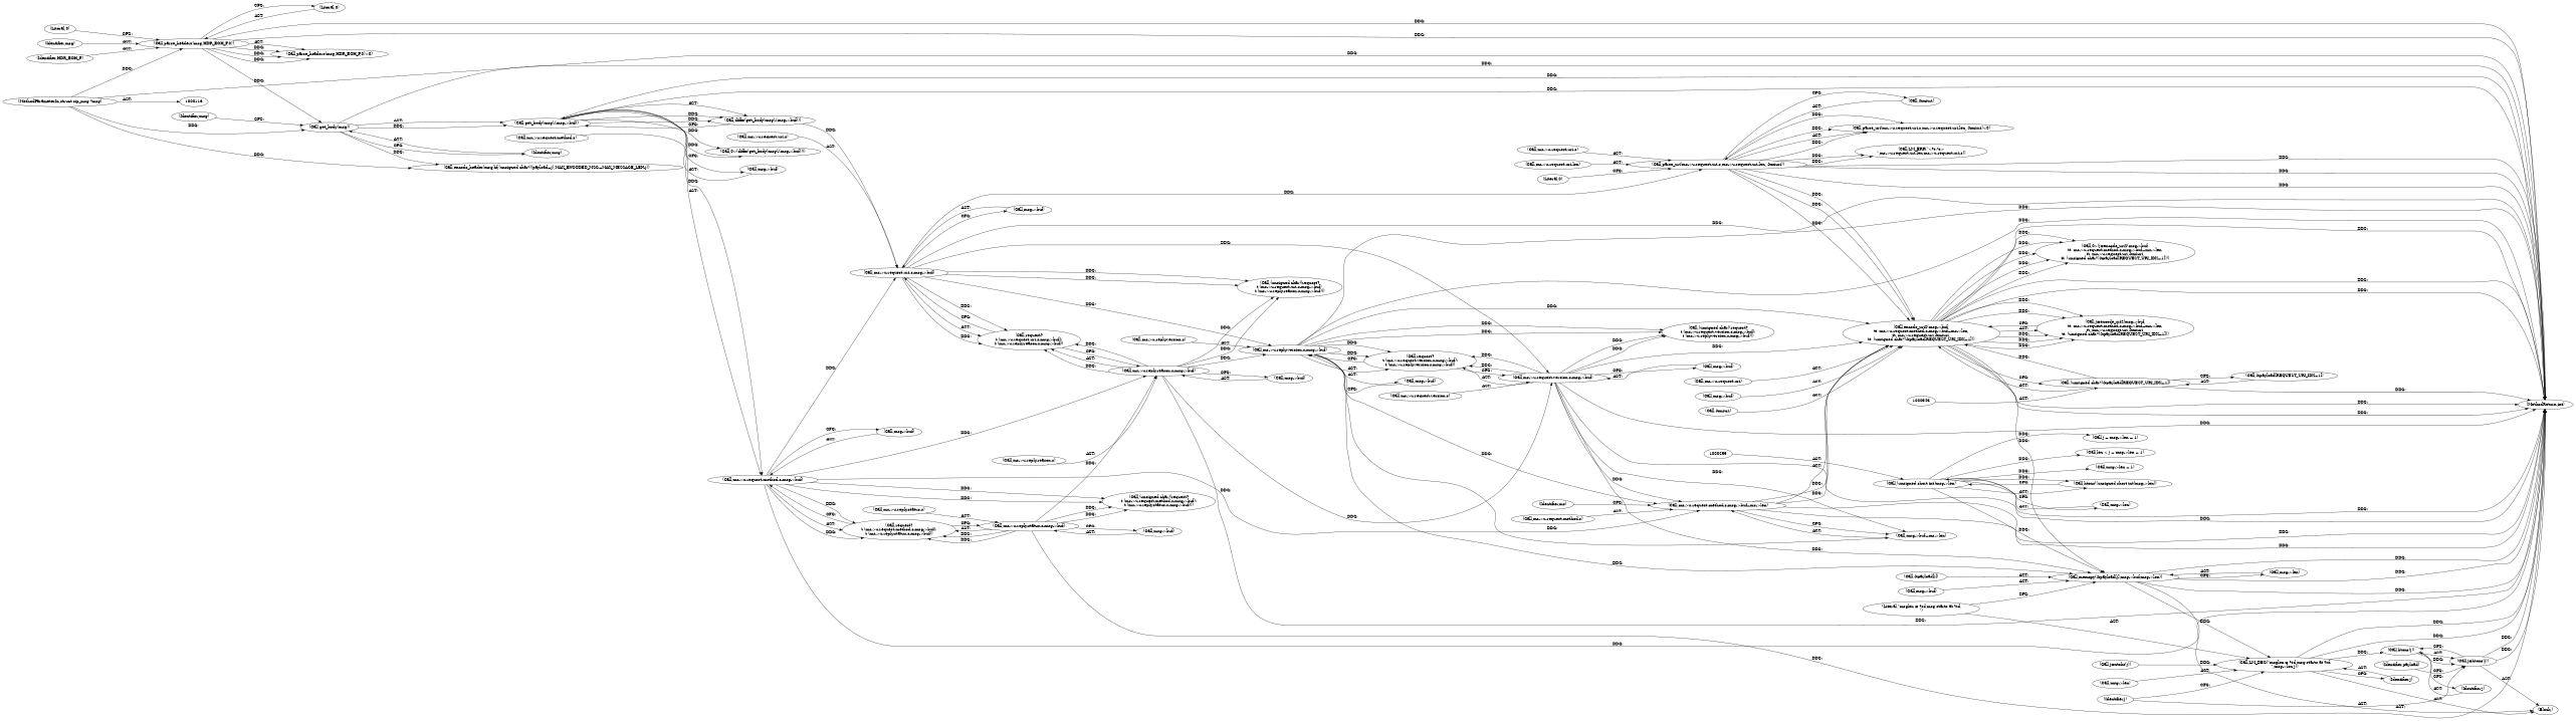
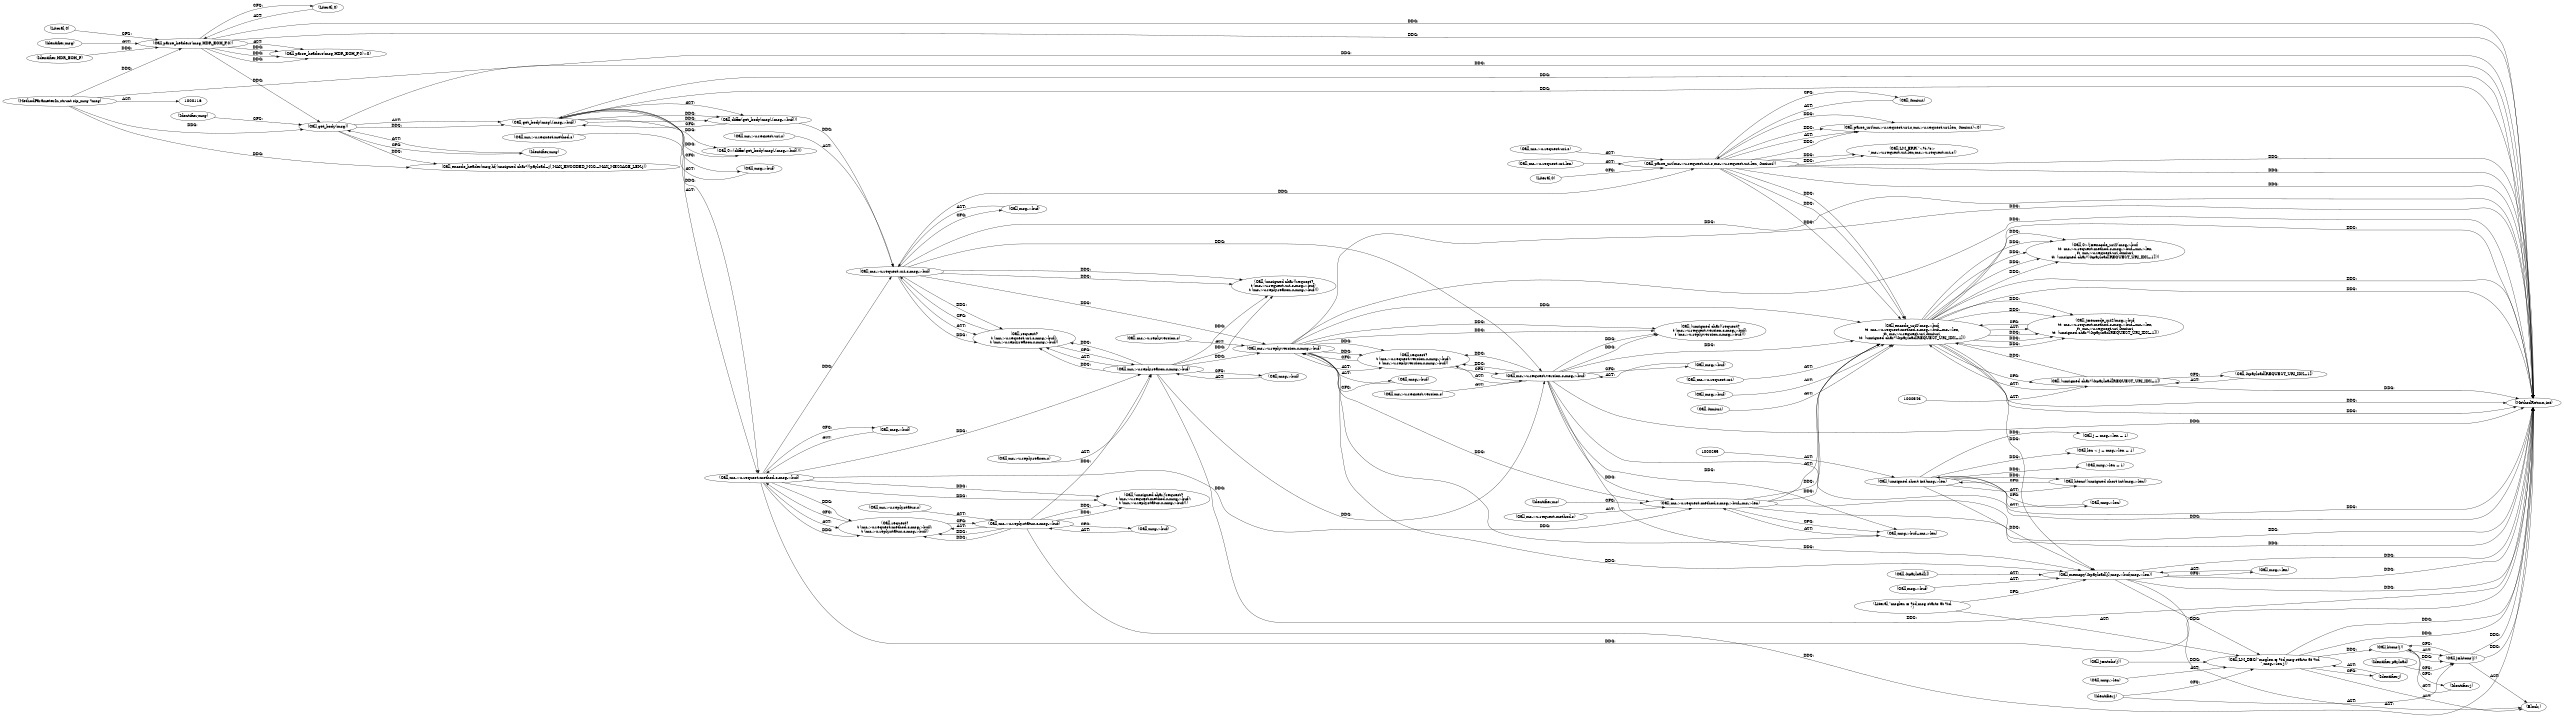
  digraph {
    rankdir=LR
    n1 [label="(Call,memcpy(&payload[j],msg->buf,msg->len))"]
    n2 [label="(Call,LM_DBG(\"msglen = %d,msg starts at %d\n\",msg->len,j))"]
    n3 [label="(Block,)"]
    n4 [label="(MethodReturn,int)"]
    n5 [label="(Call,msg->len)"]
    n6 [label="(Call,htons(j))"]
    n7 [label="(Identifier,j)"]
    n8 [label="(Call,encode_uri2(msg->buf,\n\t\t  ms->u.request.method.s-msg->buf+ms->len,\n\t\t  ms->u.request.uri,&miuri,\n\t\t  (unsigned char*)&payload[REQUEST_URI_IDX+1]))"]
    n9 [label="(Call,(unsigned char*)&payload[REQUEST_URI_IDX+1])"]
    n10 [label="(Call,0>(j=encode_uri2(msg->buf,\n\t\t  ms->u.request.method.s-msg->buf+ms->len,\n\t\t  ms->u.request.uri,&miuri,\n\t\t  (unsigned char*)&payload[REQUEST_URI_IDX+1])))"]
    n11 [label="(Call,j=encode_uri2(msg->buf,\n\t\t  ms->u.request.method.s-msg->buf+ms->len,\n\t\t  ms->u.request.uri,&miuri,\n\t\t  (unsigned char*)&payload[REQUEST_URI_IDX+1]))"]
    n12 [label="(Call,&payload[REQUEST_URI_IDX+1])"]
    n13 [label="(Call,ms->u.reply.version.s-msg->buf)"]
    n14 [label="(Call,ms->u.request.method.s-msg->buf+ms->len)"]
    n15 [label="(Call,(unsigned char)(request?\n\t (ms->u.request.version.s-msg->buf):\n\t (ms->u.reply.version.s-msg->buf)))"]
    n16 [label="(Call,request?\n\t (ms->u.request.version.s-msg->buf):\n\t (ms->u.reply.version.s-msg->buf))"]
    n17 [label="(Call,msg->buf)"]
    n18 [label="(Call,msg->buf+ms->len)"]
    n19 [label="(Call,ms->u.request.version.s-msg->buf)"]
    n20 [label="(Call,ms->u.request.uri.s-msg->buf)"]
    n21 [label="(Call,parse_uri(ms->u.request.uri.s,ms->u.request.uri.len, &miuri))"]
    n22 [label="(Call,msg->buf)"]
    n23 [label="(Call,(unsigned char)(request?\n\t (ms->u.request.uri.s-msg->buf):\n\t (ms->u.reply.reason.s-msg->buf)))"]
    n24 [label="(Call,request?\n\t (ms->u.request.uri.s-msg->buf):\n\t (ms->u.reply.reason.s-msg->buf))"]
    n25 [label="(Call,msg->buf)"]
    n26 [label="(Call,&miuri)"]
    n27 [label="(Call,parse_uri(ms->u.request.uri.s,ms->u.request.uri.len, &miuri)<0)"]
    n28 [label="(Call,LM_ERR(\"<%.*s>\n\",ms->u.request.uri.len,ms->u.request.uri.s))"]
    n29 [label="(Call,ms->u.reply.reason.s-msg->buf)"]
    n30 [label="(Call,ms->u.request.method.s-msg->buf)"]
    n31 [label="(Call,request?\n\t (ms->u.request.method.s-msg->buf):\n\t (ms->u.reply.status.s-msg->buf))"]
    n32 [label="(Call,msg->buf)"]
    n33 [label="(Call,(unsigned char)(request?\n\t (ms->u.request.method.s-msg->buf):\n\t (ms->u.reply.status.s-msg->buf)))"]
    n34 [label="(Call,msg->buf)"]
    n35 [label="(Call,ms->u.reply.status.s-msg->buf)"]
    n36 [label="(Call,get_body(msg)-(msg->buf))"]
    n37 [label="(Call,diff=(get_body(msg)-(msg->buf)))"]
    n38 [label="(Call,0>(diff=(get_body(msg)-(msg->buf))))"]
    n39 [label="(Call,msg->buf)"]
    n40 [label="(Call,msg->buf)"]
    n41 [label="(Call,get_body(msg))"]
    n42 [label="(Call,encode_header(msg,hf,(unsigned char*)(payload+j),MAX_ENCODED_MSG+MAX_MESSAGE_LEN-j))"]
    n43 [label="(Identifier,msg)"]
    n44 [label="(Call,parse_headers(msg,HDR_EOH_F,0))"]
    n45 [label="(Call,parse_headers(msg,HDR_EOH_F,0)<0)"]
    n46 [label="(Literal,0)"]
    n47 [label="(MethodParameterIn,struct sip_msg *msg)"]
    1000116
    n49 [label="(Call,(unsigned short int)msg->len)"]
    n50 [label="(Call,msg->len)"]
    n51 [label="(Call,msg->len + 1)"]
    n52 [label="(Call,htons((unsigned short int)msg->len))"]
    n53 [label="(Call,j + msg->len + 1)"]
    n54 [label="(Call,len < j + msg->len + 1)"]
    n55 [label="(Call,j=htons(j))"]
    n56 [label="(Identifier,j)"]
    n57 [label="(Call,ms->u.request.uri)"]
    n58 [label="(Call,ms->u.reply.version.s)"]
    n59 [label="(Call,ms->u.request.method.s)"]
    n60 [label="(Call,msg->buf)"]
    n61 [label="(Call,&miuri)"]
    n62 [label="(Call,msg->len)"]
    n63 [label="(Identifier,msg)"]
    n64 [label="(Identifier,j)"]
    n65 [label="(Identifier,ms)"]
    n66 [label="(Call,ms->u.reply.reason.s)"]
    n67 [label="(Call,msg->buf)"]
    n68 [label="(Literal,0)"]
    n69 [label="(Call,ms->u.request.uri.len)"]
    n70 [label="(Call,j=ntohs(j))"]
    n71 [label="(Identifier,msg)"]
    n72 [label="(Call,ms->u.request.uri.s)"]
    n73 [label="(Call,&payload[j])"]
    n74 [label="(Call,ms->u.request.method.s)"]
    n75 [label="(Identifier,HDR_EOH_F)"]
    n76 [label="(Call,ms->u.request.version.s)"]
    n77 [label="(Literal,0)"]
    n78 [label="(Literal,\"msglen = %d,msg starts at %d\n\")"]
    n79 [label="(Call,ms->u.request.uri.s)"]
    n80 [label="(Identifier,payload)"]
    n81 [label="(Call,ms->u.reply.status.s)"]
    1000543
    1000255
    n1 -> n2 [label="DDG: "]
    n1 -> n3 [label="AST: "]
    n1 -> n4 [label="DDG: "]
    n1 -> n4 [label="DDG: "]
    n1 -> n4 [label="DDG: "]
    n1 -> n5 [label="CFG: "]
    n2 -> n3 [label="AST: "]
    n2 -> n4 [label="DDG: "]
    n2 -> n4 [label="DDG: "]
    n2 -> n6 [label="DDG: "]
    n2 -> n7 [label="CFG: "]
    n5 -> n1 [label="AST: "]
    n6 -> n55 [label="AST: "]
    n6 -> n55 [label="DDG: "]
    n6 -> n56 [label="CFG: "]
    n7 -> n2 [label="AST: "]
    n8 -> n1 [label="DDG: "]
    n8 -> n4 [label="DDG: "]
    n8 -> n4 [label="DDG: "]
    n8 -> n4 [label="DDG: "]
    n8 -> n4 [label="DDG: "]
    n8 -> n4 [label="DDG: "]
    n8 -> n9 [label="CFG: "]
    n8 -> n10 [label="DDG: "]
    n8 -> n10 [label="DDG: "]
    n8 -> n10 [label="DDG: "]
    n8 -> n10 [label="DDG: "]
    n8 -> n10 [label="DDG: "]
    n8 -> n11 [label="AST: "]
    n8 -> n11 [label="DDG: "]
    n8 -> n11 [label="DDG: "]
    n8 -> n11 [label="DDG: "]
    n8 -> n11 [label="DDG: "]
    n8 -> n11 [label="DDG: "]
    n9 -> n4 [label="DDG: "]
    n9 -> n8 [label="AST: "]
    n9 -> n8 [label="DDG: "]
    n9 -> n12 [label="CFG: "]
    n11 -> n8 [label="CFG: "]
    n12 -> n9 [label="AST: "]
    n13 -> n1 [label="DDG: "]
    n13 -> n4 [label="DDG: "]
    n13 -> n4 [label="DDG: "]
    n13 -> n8 [label="DDG: "]
    n13 -> n14 [label="DDG: "]
    n13 -> n15 [label="DDG: "]
    n13 -> n15 [label="DDG: "]
    n13 -> n16 [label="AST: "]
    n13 -> n16 [label="DDG: "]
    n13 -> n16 [label="DDG: "]
    n13 -> n17 [label="CFG: "]
    n13 -> n18 [label="DDG: "]
    n14 -> n4 [label="DDG: "]
    n14 -> n4 [label="DDG: "]
    n14 -> n8 [label="AST: "]
    n14 -> n8 [label="DDG: "]
    n14 -> n8 [label="DDG: "]
    n14 -> n18 [label="CFG: "]
    n16 -> n13 [label="CFG: "]
    n16 -> n19 [label="CFG: "]
    n17 -> n13 [label="AST: "]
    n18 -> n14 [label="AST: "]
    n19 -> n1 [label="DDG: "]
    n19 -> n4 [label="DDG: "]
    n19 -> n4 [label="DDG: "]
    n19 -> n8 [label="DDG: "]
    n19 -> n14 [label="DDG: "]
    n19 -> n15 [label="DDG: "]
    n19 -> n15 [label="DDG: "]
    n19 -> n16 [label="AST: "]
    n19 -> n16 [label="DDG: "]
    n19 -> n16 [label="DDG: "]
    n19 -> n18 [label="DDG: "]
    n19 -> n25 [label="CFG: "]
    n20 -> n4 [label="DDG: "]
    n20 -> n13 [label="DDG: "]
    n20 -> n19 [label="DDG: "]
    n20 -> n21 [label="DDG: "]
    n20 -> n22 [label="CFG: "]
    n20 -> n23 [label="DDG: "]
    n20 -> n23 [label="DDG: "]
    n20 -> n24 [label="AST: "]
    n20 -> n24 [label="DDG: "]
    n20 -> n24 [label="DDG: "]
    n21 -> n4 [label="DDG: "]
    n21 -> n4 [label="DDG: "]
    n21 -> n4 [label="DDG: "]
    n21 -> n8 [label="DDG: "]
    n21 -> n8 [label="DDG: "]
    n21 -> n8 [label="DDG: "]
    n21 -> n26 [label="CFG: "]
    n21 -> n27 [label="AST: "]
    n21 -> n27 [label="DDG: "]
    n21 -> n27 [label="DDG: "]
    n21 -> n27 [label="DDG: "]
    n21 -> n28 [label="DDG: "]
    n21 -> n28 [label="DDG: "]
    n22 -> n20 [label="AST: "]
    n24 -> n20 [label="CFG: "]
    n24 -> n29 [label="CFG: "]
    n25 -> n19 [label="AST: "]
    n26 -> n21 [label="AST: "]
    n29 -> n4 [label="DDG: "]
    n29 -> n13 [label="DDG: "]
    n29 -> n19 [label="DDG: "]
    n29 -> n23 [label="DDG: "]
    n29 -> n23 [label="DDG: "]
    n29 -> n24 [label="AST: "]
    n29 -> n24 [label="DDG: "]
    n29 -> n24 [label="DDG: "]
    n29 -> n34 [label="CFG: "]
    n30 -> n4 [label="DDG: "]
    n30 -> n14 [label="DDG: "]
    n30 -> n20 [label="DDG: "]
    n30 -> n29 [label="DDG: "]
    n30 -> n31 [label="AST: "]
    n30 -> n31 [label="DDG: "]
    n30 -> n31 [label="DDG: "]
    n30 -> n32 [label="CFG: "]
    n30 -> n33 [label="DDG: "]
    n30 -> n33 [label="DDG: "]
    n31 -> n30 [label="CFG: "]
    n31 -> n35 [label="CFG: "]
    n32 -> n30 [label="AST: "]
    n34 -> n29 [label="AST: "]
    n35 -> n4 [label="DDG: "]
    n35 -> n29 [label="DDG: "]
    n35 -> n31 [label="AST: "]
    n35 -> n31 [label="DDG: "]
    n35 -> n31 [label="DDG: "]
    n35 -> n33 [label="DDG: "]
    n35 -> n33 [label="DDG: "]
    n35 -> n40 [label="CFG: "]
    n36 -> n4 [label="DDG: "]
    n36 -> n4 [label="DDG: "]
    n36 -> n30 [label="DDG: "]
    n36 -> n37 [label="AST: "]
    n36 -> n37 [label="DDG: "]
    n36 -> n37 [label="DDG: "]
    n36 -> n38 [label="DDG: "]
    n36 -> n38 [label="DDG: "]
    n36 -> n39 [label="CFG: "]
    n37 -> n20 [label="DDG: "]
    n37 -> n36 [label="CFG: "]
    n39 -> n36 [label="AST: "]
    n40 -> n35 [label="AST: "]
    n41 -> n4 [label="DDG: "]
    n41 -> n36 [label="AST: "]
    n41 -> n36 [label="DDG: "]
    n41 -> n42 [label="DDG: "]
    n41 -> n43 [label="CFG: "]
    n43 -> n41 [label="AST: "]
    n44 -> n4 [label="DDG: "]
    n44 -> n4 [label="DDG: "]
    n44 -> n41 [label="DDG: "]
    n44 -> n45 [label="AST: "]
    n44 -> n45 [label="DDG: "]
    n44 -> n45 [label="DDG: "]
    n44 -> n45 [label="DDG: "]
    n44 -> n46 [label="CFG: "]
    n46 -> n44 [label="AST: "]
    n47 -> n4 [label="DDG: "]
    n47 -> n41 [label="DDG: "]
    n47 -> n42 [label="DDG: "]
    n47 -> n44 [label="DDG: "]
    n47 -> 1000116 [label="AST: "]
    n49 -> n1 [label="DDG: "]
    n49 -> n4 [label="DDG: "]
    n49 -> n50 [label="CFG: "]
    n49 -> n51 [label="DDG: "]
    n49 -> n52 [label="AST: "]
    n49 -> n52 [label="DDG: "]
    n49 -> n53 [label="DDG: "]
    n49 -> n54 [label="DDG: "]
    n50 -> n49 [label="AST: "]
    n52 -> n49 [label="CFG: "]
    n55 -> n3 [label="AST: "]
    n55 -> n4 [label="DDG: "]
    n55 -> n4 [label="DDG: "]
    n55 -> n6 [label="CFG: "]
    n56 -> n6 [label="AST: "]
    n57 -> n8 [label="AST: "]
    n58 -> n13 [label="AST: "]
    n59 -> n14 [label="AST: "]
    n60 -> n8 [label="AST: "]
    n61 -> n8 [label="AST: "]
    n62 -> n2 [label="AST: "]
    n63 -> n41 [label="CFG: "]
    n64 -> n2 [label="CFG: "]
    n64 -> n55 [label="AST: "]
    n65 -> n14 [label="CFG: "]
    n66 -> n29 [label="AST: "]
    n67 -> n1 [label="AST: "]
    n68 -> n44 [label="CFG: "]
    n69 -> n21 [label="AST: "]
    n70 -> n2 [label="DDG: "]
    n71 -> n44 [label="AST: "]
    n72 -> n20 [label="AST: "]
    n73 -> n1 [label="AST: "]
    n74 -> n30 [label="AST: "]
-   n75 -> n44 [label="AST: "]
+   n75 -> n44 [label="DDG: "]
    n76 -> n19 [label="AST: "]
    n77 -> n21 [label="CFG: "]
    n78 -> n1 [label="CFG: "]
    n78 -> n2 [label="AST: "]
    n79 -> n21 [label="AST: "]
    n80 -> n55 [label="CFG: "]
    n81 -> n35 [label="AST: "]
    1000543 -> n9 [label="AST: "]
    1000255 -> n49 [label="AST: "]
  }
